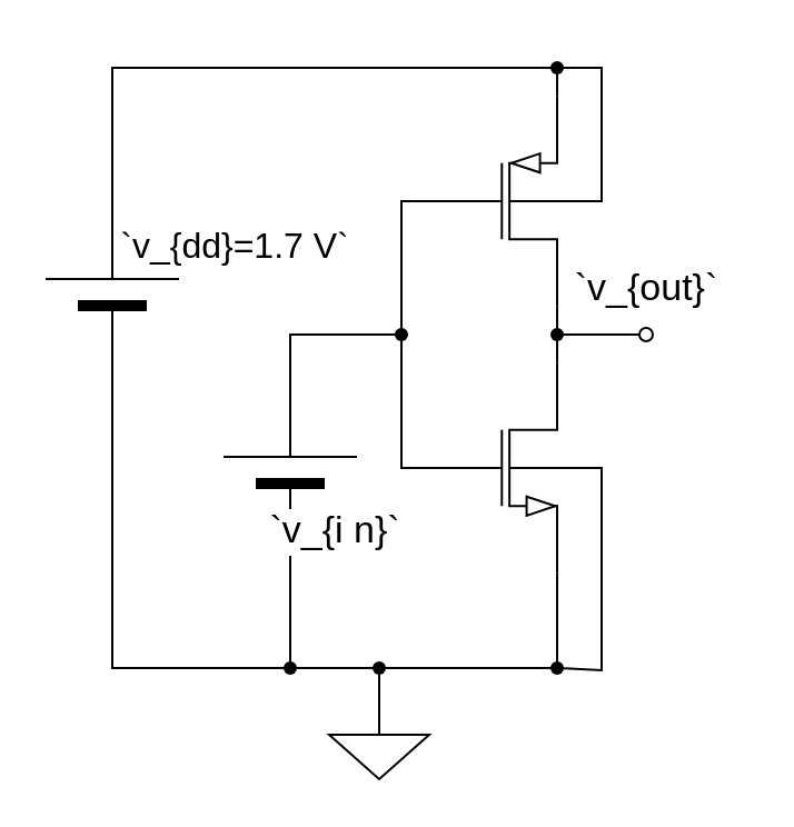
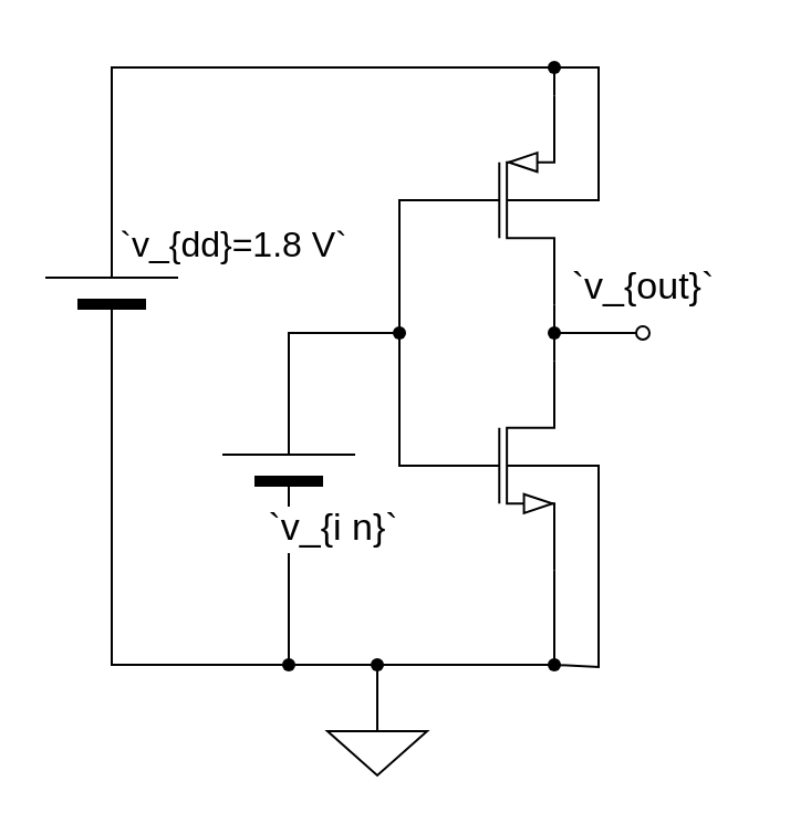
  <mxCell id="0" />
  <mxCell id="1" parent="0" />
  <mxCell id="2" style="edgeStyle=orthogonalEdgeStyle;rounded=0;orthogonalLoop=1;jettySize=auto;html=1;exitX=1;exitY=0;exitDx=0;exitDy=0;exitPerimeter=0;strokeColor=default;align=center;verticalAlign=middle;fontFamily=Helvetica;fontSize=11;fontColor=default;labelBackgroundColor=default;endArrow=none;endFill=0;" edge="1" parent="1" source="3" target="28"><mxGeometry relative="1" as="geometry" /></mxCell>
  <mxCell id="3" value="" style="verticalLabelPosition=bottom;shadow=0;dashed=0;align=center;html=1;verticalAlign=top;shape=mxgraph.electrical.transistors.nmos_bulk;pointerEvents=1;" vertex="1" parent="1"><mxGeometry x="190" y="160" width="60" height="100" as="geometry" /></mxCell>
  <mxCell id="4" style="edgeStyle=orthogonalEdgeStyle;rounded=0;orthogonalLoop=1;jettySize=auto;html=1;exitX=1;exitY=0.5;exitDx=0;exitDy=0;exitPerimeter=0;strokeColor=default;align=center;verticalAlign=middle;fontFamily=Helvetica;fontSize=11;fontColor=default;labelBackgroundColor=default;endArrow=none;endFill=0;entryX=0.95;entryY=0.6;entryDx=0;entryDy=0;entryPerimeter=0;" edge="1" parent="1" source="5" target="19"><mxGeometry relative="1" as="geometry"><mxPoint x="270" y="30" as="targetPoint" /><Array as="points"><mxPoint x="270" y="90" /><mxPoint x="270" y="30" /></Array></mxGeometry></mxCell>
  <mxCell id="5" value="" style="verticalLabelPosition=bottom;shadow=0;dashed=0;align=center;html=1;verticalAlign=top;shape=mxgraph.electrical.transistors.pmos_bulk;pointerEvents=1;" vertex="1" parent="1"><mxGeometry x="190" y="40" width="60" height="100" as="geometry" /></mxCell>
  <mxCell id="6" value="" style="verticalLabelPosition=bottom;shadow=0;dashed=0;align=center;fillColor=strokeColor;html=1;verticalAlign=top;strokeWidth=1;shape=mxgraph.electrical.miscellaneous.monocell_battery;direction=north;" vertex="1" parent="1"><mxGeometry x="100" y="160" width="60" height="100" as="geometry" /></mxCell>
  <mxCell id="7" value="" style="verticalLabelPosition=bottom;shadow=0;dashed=0;align=center;fillColor=strokeColor;html=1;verticalAlign=top;strokeWidth=1;shape=mxgraph.electrical.miscellaneous.monocell_battery;direction=north;" vertex="1" parent="1"><mxGeometry x="20" y="80" width="60" height="100" as="geometry" /></mxCell>
  <mxCell id="8" value="" style="pointerEvents=1;verticalLabelPosition=bottom;shadow=0;dashed=0;align=center;html=1;verticalAlign=top;shape=mxgraph.electrical.signal_sources.signal_ground;fontFamily=Helvetica;fontSize=24;fontColor=default;" vertex="1" parent="1"><mxGeometry x="147.5" y="320" width="45" height="30" as="geometry" /></mxCell>
  <mxCell id="9" value="" style="shape=waypoint;sketch=0;fillStyle=solid;size=6;pointerEvents=1;points=[];fillColor=none;resizable=0;rotatable=0;perimeter=centerPerimeter;snapToPoint=1;fontFamily=Helvetica;fontSize=11;fontColor=default;" vertex="1" parent="1"><mxGeometry x="120" y="290" width="20" height="20" as="geometry" /></mxCell>
  <mxCell id="10" value="" style="shape=waypoint;sketch=0;fillStyle=solid;size=6;pointerEvents=1;points=[];fillColor=none;resizable=0;rotatable=0;perimeter=centerPerimeter;snapToPoint=1;fontFamily=Helvetica;fontSize=11;fontColor=default;" vertex="1" parent="1"><mxGeometry x="160" y="290" width="20" height="20" as="geometry" /></mxCell>
  <mxCell id="11" style="edgeStyle=orthogonalEdgeStyle;rounded=0;orthogonalLoop=1;jettySize=auto;html=1;exitX=0.5;exitY=0;exitDx=0;exitDy=0;exitPerimeter=0;entryX=0.633;entryY=1.033;entryDx=0;entryDy=0;entryPerimeter=0;endArrow=none;endFill=0;" edge="1" parent="1" source="8" target="10"><mxGeometry relative="1" as="geometry" /></mxCell>
  <mxCell id="12" style="edgeStyle=orthogonalEdgeStyle;rounded=0;orthogonalLoop=1;jettySize=auto;html=1;exitX=0;exitY=0.5;exitDx=0;exitDy=0;exitPerimeter=0;entryX=0.617;entryY=-0.017;entryDx=0;entryDy=0;entryPerimeter=0;strokeColor=default;align=center;verticalAlign=middle;fontFamily=Helvetica;fontSize=11;fontColor=default;labelBackgroundColor=default;endArrow=none;endFill=0;" edge="1" parent="1" source="6" target="9"><mxGeometry relative="1" as="geometry" /></mxCell>
  <mxCell id="13" style="edgeStyle=orthogonalEdgeStyle;rounded=0;orthogonalLoop=1;jettySize=auto;html=1;entryX=-0.017;entryY=0.6;entryDx=0;entryDy=0;entryPerimeter=0;strokeColor=default;align=center;verticalAlign=middle;fontFamily=Helvetica;fontSize=11;fontColor=default;labelBackgroundColor=default;endArrow=none;endFill=0;" edge="1" parent="1" source="9" target="10"><mxGeometry relative="1" as="geometry" /></mxCell>
  <mxCell id="14" style="edgeStyle=orthogonalEdgeStyle;rounded=0;orthogonalLoop=1;jettySize=auto;html=1;exitX=0;exitY=0.5;exitDx=0;exitDy=0;exitPerimeter=0;entryX=0.133;entryY=0.433;entryDx=0;entryDy=0;entryPerimeter=0;strokeColor=default;align=center;verticalAlign=middle;fontFamily=Helvetica;fontSize=11;fontColor=default;labelBackgroundColor=default;endArrow=none;endFill=0;" edge="1" parent="1" source="7" target="9"><mxGeometry relative="1" as="geometry"><Array as="points"><mxPoint x="50" y="300" /></Array></mxGeometry></mxCell>
  <mxCell id="15" value="" style="shape=waypoint;sketch=0;fillStyle=solid;size=6;pointerEvents=1;points=[];fillColor=none;resizable=0;rotatable=0;perimeter=centerPerimeter;snapToPoint=1;fontFamily=Helvetica;fontSize=11;fontColor=default;labelBackgroundColor=default;" vertex="1" parent="1"><mxGeometry x="170" y="140" width="20" height="20" as="geometry" /></mxCell>
  <mxCell id="16" style="edgeStyle=orthogonalEdgeStyle;rounded=0;orthogonalLoop=1;jettySize=auto;html=1;exitX=0;exitY=0.5;exitDx=0;exitDy=0;exitPerimeter=0;entryX=0.583;entryY=0.1;entryDx=0;entryDy=0;entryPerimeter=0;strokeColor=default;align=center;verticalAlign=middle;fontFamily=Helvetica;fontSize=11;fontColor=default;labelBackgroundColor=default;endArrow=none;endFill=0;" edge="1" parent="1" source="5" target="15"><mxGeometry relative="1" as="geometry"><Array as="points"><mxPoint x="180" y="90" /></Array></mxGeometry></mxCell>
  <mxCell id="17" style="edgeStyle=orthogonalEdgeStyle;rounded=0;orthogonalLoop=1;jettySize=auto;html=1;exitX=0;exitY=0.5;exitDx=0;exitDy=0;exitPerimeter=0;entryX=0.567;entryY=0.983;entryDx=0;entryDy=0;entryPerimeter=0;strokeColor=default;align=center;verticalAlign=middle;fontFamily=Helvetica;fontSize=11;fontColor=default;labelBackgroundColor=default;endArrow=none;endFill=0;" edge="1" parent="1" source="3" target="15"><mxGeometry relative="1" as="geometry"><Array as="points"><mxPoint x="180" y="210" /></Array></mxGeometry></mxCell>
  <mxCell id="18" style="edgeStyle=orthogonalEdgeStyle;rounded=0;orthogonalLoop=1;jettySize=auto;html=1;exitX=1;exitY=0.5;exitDx=0;exitDy=0;exitPerimeter=0;entryX=0.067;entryY=0.45;entryDx=0;entryDy=0;entryPerimeter=0;strokeColor=default;align=center;verticalAlign=middle;fontFamily=Helvetica;fontSize=11;fontColor=default;labelBackgroundColor=default;endArrow=none;endFill=0;" edge="1" parent="1" source="6" target="15"><mxGeometry relative="1" as="geometry"><Array as="points"><mxPoint x="130" y="150" /></Array></mxGeometry></mxCell>
  <mxCell id="19" value="" style="shape=waypoint;sketch=0;fillStyle=solid;size=6;pointerEvents=1;points=[];fillColor=none;resizable=0;rotatable=0;perimeter=centerPerimeter;snapToPoint=1;fontFamily=Helvetica;fontSize=11;fontColor=default;labelBackgroundColor=default;" vertex="1" parent="1"><mxGeometry x="240" y="20" width="20" height="20" as="geometry" /></mxCell>
  <mxCell id="20" style="edgeStyle=orthogonalEdgeStyle;rounded=0;orthogonalLoop=1;jettySize=auto;html=1;exitX=1;exitY=0;exitDx=0;exitDy=0;exitPerimeter=0;entryX=0.533;entryY=1.05;entryDx=0;entryDy=0;entryPerimeter=0;strokeColor=default;align=center;verticalAlign=middle;fontFamily=Helvetica;fontSize=11;fontColor=default;labelBackgroundColor=default;endArrow=none;endFill=0;" edge="1" parent="1" source="5" target="19"><mxGeometry relative="1" as="geometry" /></mxCell>
  <mxCell id="21" style="edgeStyle=orthogonalEdgeStyle;rounded=0;orthogonalLoop=1;jettySize=auto;html=1;exitX=1;exitY=0.5;exitDx=0;exitDy=0;exitPerimeter=0;entryX=0;entryY=0.467;entryDx=0;entryDy=0;entryPerimeter=0;strokeColor=default;align=center;verticalAlign=middle;fontFamily=Helvetica;fontSize=11;fontColor=default;labelBackgroundColor=default;endArrow=none;endFill=0;" edge="1" parent="1" source="7" target="19"><mxGeometry relative="1" as="geometry"><Array as="points"><mxPoint x="50" y="30" /></Array></mxGeometry></mxCell>
  <mxCell id="22" value="" style="shape=waypoint;sketch=0;fillStyle=solid;size=6;pointerEvents=1;points=[];fillColor=none;resizable=0;rotatable=0;perimeter=centerPerimeter;snapToPoint=1;fontFamily=Helvetica;fontSize=11;fontColor=default;" vertex="1" parent="1"><mxGeometry x="240" y="290" width="20" height="20" as="geometry" /></mxCell>
  <mxCell id="23" style="edgeStyle=orthogonalEdgeStyle;rounded=0;orthogonalLoop=1;jettySize=auto;html=1;exitX=1;exitY=1;exitDx=0;exitDy=0;exitPerimeter=0;entryX=0.65;entryY=-0.1;entryDx=0;entryDy=0;entryPerimeter=0;strokeColor=default;align=center;verticalAlign=middle;fontFamily=Helvetica;fontSize=11;fontColor=default;labelBackgroundColor=default;endArrow=none;endFill=0;" edge="1" parent="1" source="3" target="22"><mxGeometry relative="1" as="geometry" /></mxCell>
  <mxCell id="24" style="edgeStyle=orthogonalEdgeStyle;rounded=0;orthogonalLoop=1;jettySize=auto;html=1;entryX=0;entryY=0.5;entryDx=0;entryDy=0;entryPerimeter=0;strokeColor=default;align=center;verticalAlign=middle;fontFamily=Helvetica;fontSize=11;fontColor=default;labelBackgroundColor=default;endArrow=none;endFill=0;" edge="1" parent="1" source="10" target="22"><mxGeometry relative="1" as="geometry" /></mxCell>
  <mxCell id="25" style="edgeStyle=orthogonalEdgeStyle;rounded=0;orthogonalLoop=1;jettySize=auto;html=1;exitX=1;exitY=0.5;exitDx=0;exitDy=0;exitPerimeter=0;entryX=1.05;entryY=0.533;entryDx=0;entryDy=0;entryPerimeter=0;strokeColor=default;align=center;verticalAlign=middle;fontFamily=Helvetica;fontSize=11;fontColor=default;labelBackgroundColor=default;endArrow=none;endFill=0;" edge="1" parent="1" source="3" target="22"><mxGeometry relative="1" as="geometry"><Array as="points"><mxPoint x="270" y="210" /><mxPoint x="270" y="301" /><mxPoint x="250" y="301" /></Array></mxGeometry></mxCell>
  <mxCell id="26" value="" style="verticalLabelPosition=bottom;shadow=0;dashed=0;align=center;html=1;verticalAlign=top;strokeWidth=1;shape=ellipse;perimeter=ellipsePerimeter;fontFamily=Helvetica;fontSize=11;fontColor=default;aspect=fixed;labelBackgroundColor=default;" vertex="1" parent="1"><mxGeometry x="287" y="147" width="6" height="6" as="geometry" /></mxCell>
  <mxCell id="27" style="edgeStyle=orthogonalEdgeStyle;rounded=0;orthogonalLoop=1;jettySize=auto;html=1;entryX=0;entryY=0.5;entryDx=0;entryDy=0;strokeColor=default;align=center;verticalAlign=middle;fontFamily=Helvetica;fontSize=11;fontColor=default;labelBackgroundColor=default;endArrow=none;endFill=0;" edge="1" parent="1" source="28" target="26"><mxGeometry relative="1" as="geometry" /></mxCell>
  <mxCell id="28" value="" style="shape=waypoint;sketch=0;fillStyle=solid;size=6;pointerEvents=1;points=[];fillColor=none;resizable=0;rotatable=0;perimeter=centerPerimeter;snapToPoint=1;fontFamily=Helvetica;fontSize=11;fontColor=default;labelBackgroundColor=default;" vertex="1" parent="1"><mxGeometry x="240" y="140" width="20" height="20" as="geometry" /></mxCell>
  <mxCell id="29" style="edgeStyle=orthogonalEdgeStyle;rounded=0;orthogonalLoop=1;jettySize=auto;html=1;exitX=1;exitY=1;exitDx=0;exitDy=0;exitPerimeter=0;entryX=0.6;entryY=0.083;entryDx=0;entryDy=0;entryPerimeter=0;strokeColor=default;align=center;verticalAlign=middle;fontFamily=Helvetica;fontSize=11;fontColor=default;labelBackgroundColor=default;endArrow=none;endFill=0;" edge="1" parent="1" source="5" target="28"><mxGeometry relative="1" as="geometry" /></mxCell>
  <mxCell id="30" value="&lt;span style=&quot;font-size: 17px;&quot;&gt;`v_{i n}`&lt;/span&gt;" style="text;html=1;align=center;verticalAlign=middle;resizable=0;points=[];autosize=1;strokeColor=none;fillColor=none;fontSize=17;fontFamily=Helvetica;fontColor=default;labelBackgroundColor=default;" vertex="1" parent="1"><mxGeometry x="110" y="224" width="80" height="30" as="geometry" /></mxCell>
- <mxCell id="31" value="&lt;span style=&quot;font-size: 16px;&quot;&gt;`v_{dd}=1.7 V`&lt;/span&gt;" style="text;html=1;align=center;verticalAlign=middle;resizable=0;points=[];autosize=1;strokeColor=none;fillColor=none;fontSize=16;fontFamily=Helvetica;fontColor=default;labelBackgroundColor=default;" vertex="1" parent="1"><mxGeometry x="40" y="95" width="130" height="30" as="geometry" /></mxCell>
+ <mxCell id="31" value="&lt;span style=&quot;font-size: 16px;&quot;&gt;`v_{dd}=1.8 V`&lt;/span&gt;" style="text;html=1;align=center;verticalAlign=middle;resizable=0;points=[];autosize=1;strokeColor=none;fillColor=none;fontSize=16;fontFamily=Helvetica;fontColor=default;labelBackgroundColor=default;" vertex="1" parent="1"><mxGeometry x="40" y="95" width="130" height="30" as="geometry" /></mxCell>
  <mxCell id="32" value="&lt;span style=&quot;font-size: 17px;&quot;&gt;`v_{out}`&lt;/span&gt;" style="text;html=1;align=center;verticalAlign=middle;resizable=0;points=[];autosize=1;strokeColor=none;fillColor=none;fontSize=17;fontFamily=Helvetica;fontColor=default;labelBackgroundColor=default;" vertex="1" parent="1"><mxGeometry x="245" y="115" width="90" height="30" as="geometry" /></mxCell>
